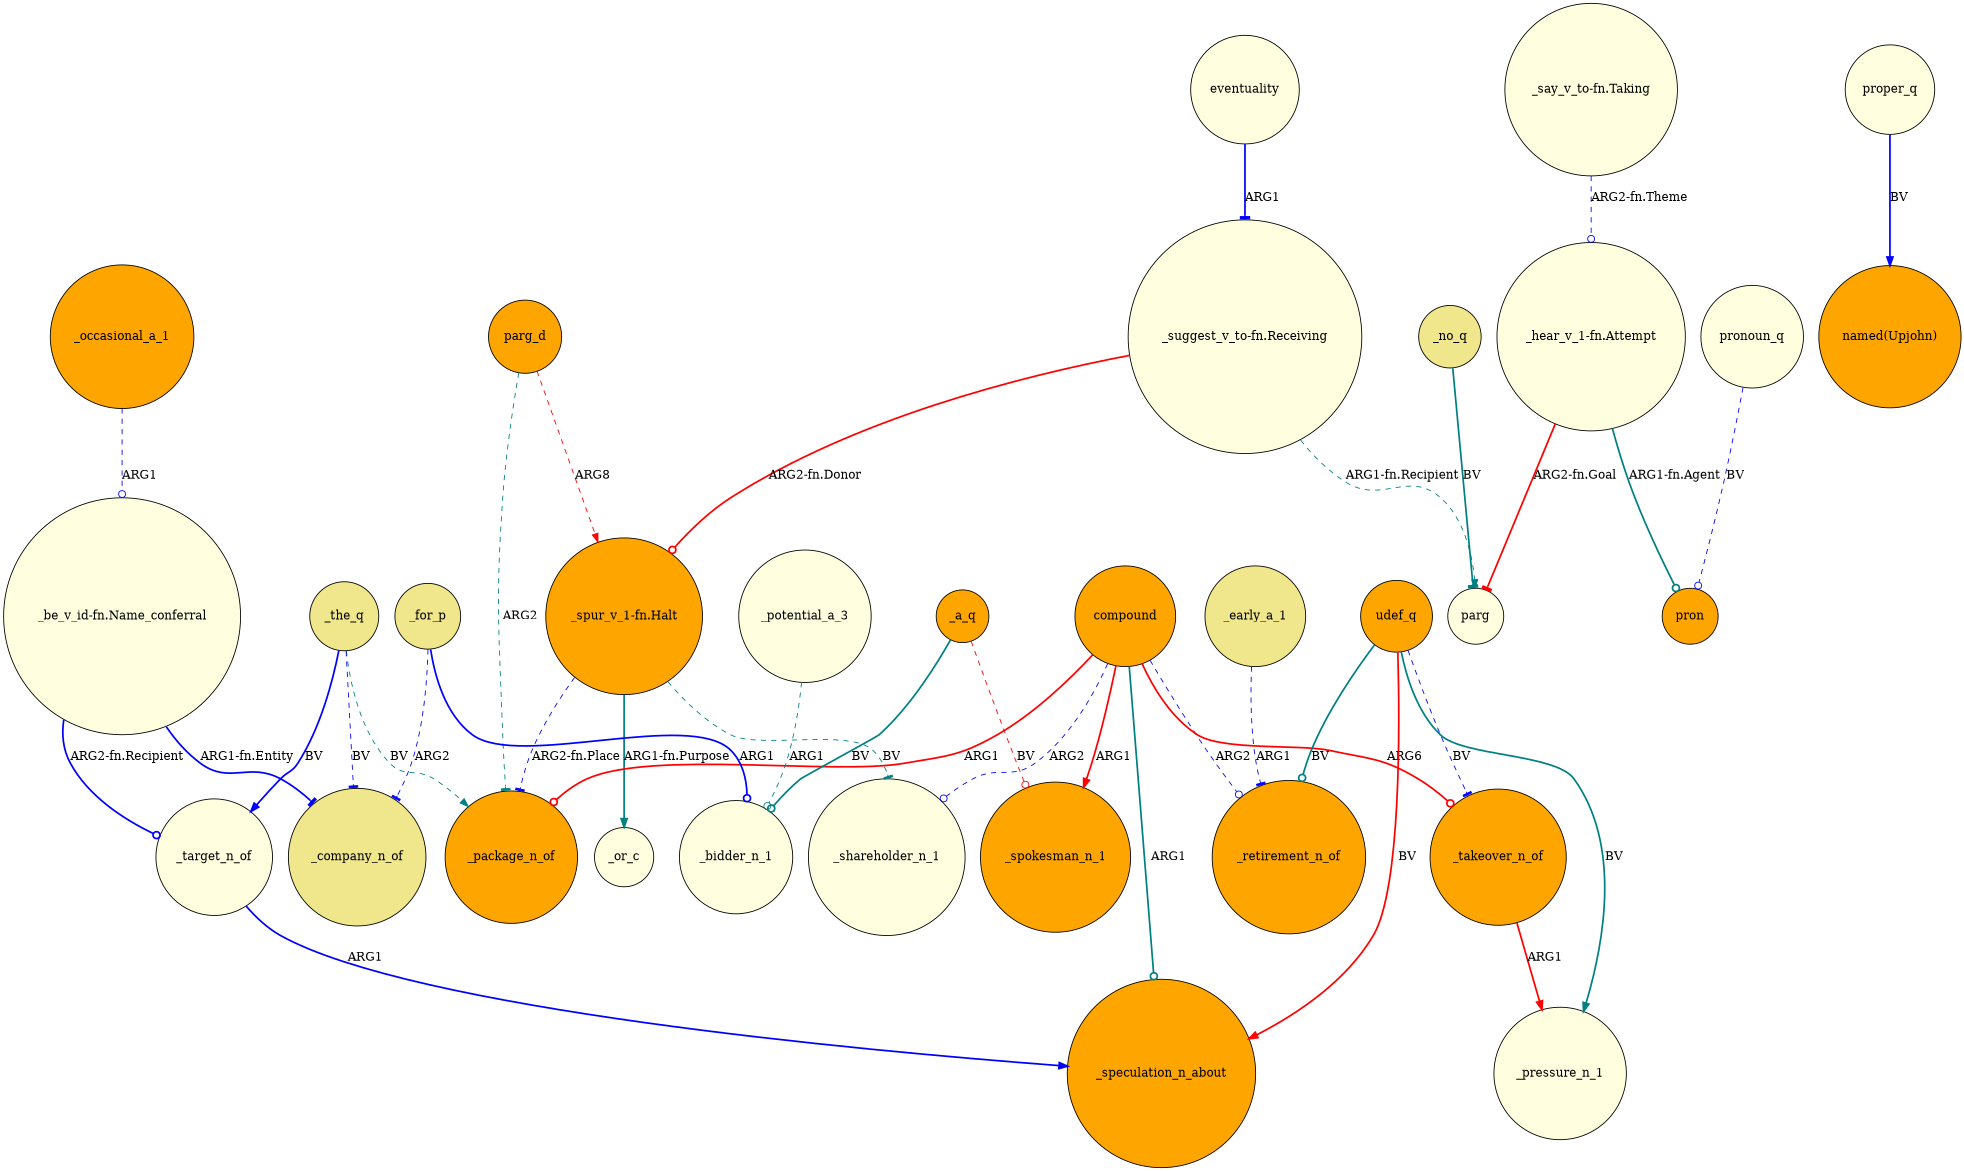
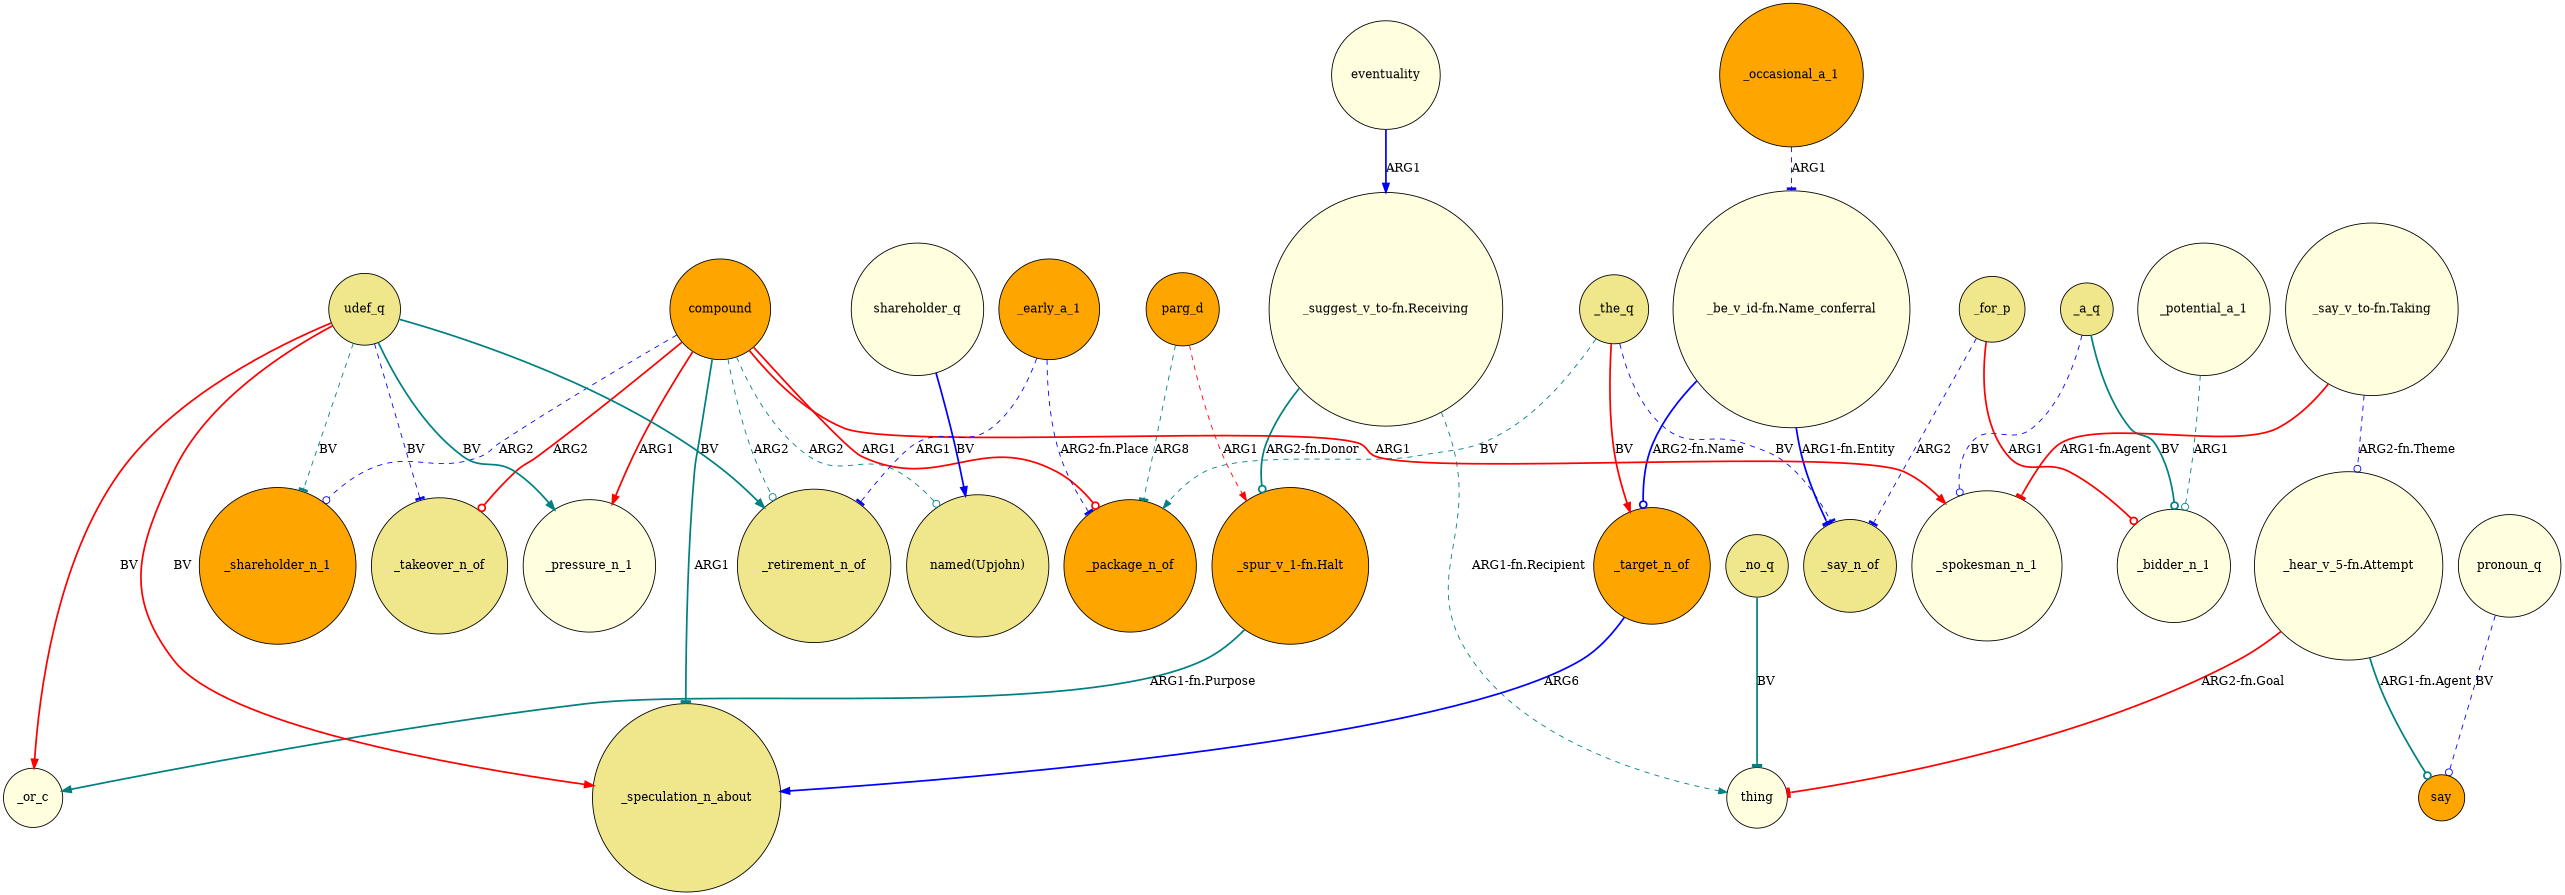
  digraph {
    node [fillcolor=lightyellow shape=circle style=filled]
    edge [arrowhead=odot color=blue style=bold]
    eventuality
    "_suggest_v_to-fn.Receiving"
    "_spur_v_1-fn.Halt" [fillcolor=orange]
-   thing [label=parg]
+   thing
    _package_n_of [fillcolor=orange]
    _or_c
    _the_q [fillcolor=khaki]
-   _company_n_of [fillcolor=khaki]
-   _target_n_of
-   _speculation_n_about [fillcolor=orange]
+   _company_n_of [fillcolor=khaki label=_say_n_of]
+   _target_n_of [fillcolor=orange]
+   _speculation_n_about [fillcolor=khaki]
    "_be_v_id-fn.Name_conferral"
    compound [fillcolor=orange]
-   _spokesman_n_1 [fillcolor=orange]
-   _shareholder_n_1
+   _spokesman_n_1
+   _shareholder_n_1 [fillcolor=orange]
    _pressure_n_1
-   _retirement_n_of [fillcolor=orange]
-   "named(Upjohn)" [fillcolor=orange]
-   _takeover_n_of [fillcolor=orange]
-   udef_q [fillcolor=orange]
-   _a_q [fillcolor=orange]
+   _retirement_n_of [fillcolor=khaki]
+   "named(Upjohn)" [fillcolor=khaki]
+   _takeover_n_of [fillcolor=khaki]
+   udef_q [fillcolor=khaki]
+   _a_q [fillcolor=khaki]
    _bidder_n_1
    "_say_v_to-fn.Taking"
-   "_hear_v_1-fn.Attempt"
-   pron [fillcolor=orange]
+   "_hear_v_1-fn.Attempt" [label="_hear_v_5-fn.Attempt"]
+   pron [fillcolor=orange label=say]
    _no_q [fillcolor=khaki]
    parg_d [fillcolor=orange]
-   proper_q
+   proper_q [label=shareholder_q]
    pronoun_q
-   _potential_a_1 [label=_potential_a_3]
+   _potential_a_1
    _for_p [fillcolor=khaki]
    _occasional_a_1 [fillcolor=orange]
-   _early_a_1 [fillcolor=khaki]
-   eventuality -> "_suggest_v_to-fn.Receiving" [arrowhead=tee label=ARG1]
-   "_suggest_v_to-fn.Receiving" -> "_spur_v_1-fn.Halt" [color=red label="ARG2-fn.Donor"]
+   _early_a_1 [fillcolor=orange]
+   eventuality -> "_suggest_v_to-fn.Receiving" [arrowhead=normal label=ARG1]
+   "_suggest_v_to-fn.Receiving" -> "_spur_v_1-fn.Halt" [color=teal label="ARG2-fn.Donor"]
    "_suggest_v_to-fn.Receiving" -> thing [arrowhead=normal color=teal label="ARG1-fn.Recipient" style=dashed]
-   "_spur_v_1-fn.Halt" -> _package_n_of [arrowhead=tee label="ARG2-fn.Place" style=dashed]
+   _early_a_1 -> _package_n_of [arrowhead=tee label="ARG2-fn.Place" style=dashed]
    "_spur_v_1-fn.Halt" -> _or_c [arrowhead=normal color=teal label="ARG1-fn.Purpose"]
    _the_q -> _package_n_of [arrowhead=normal color=teal label=BV style=dashed]
    _the_q -> _company_n_of [arrowhead=tee label=BV style=dashed]
-   _the_q -> _target_n_of [arrowhead=normal label=BV]
-   _target_n_of -> _speculation_n_about [arrowhead=normal label=ARG1]
+   _the_q -> _target_n_of [arrowhead=normal color=red label=BV]
+   _target_n_of -> _speculation_n_about [arrowhead=normal label=ARG6]
    "_be_v_id-fn.Name_conferral" -> _company_n_of [arrowhead=tee label="ARG1-fn.Entity"]
-   "_be_v_id-fn.Name_conferral" -> _target_n_of [label="ARG2-fn.Recipient"]
+   "_be_v_id-fn.Name_conferral" -> _target_n_of [label="ARG2-fn.Name"]
    compound -> _package_n_of [color=red label=ARG1]
-   compound -> _speculation_n_about [color=teal label=ARG1]
+   compound -> _speculation_n_about [arrowhead=tee color=teal label=ARG1]
    compound -> _spokesman_n_1 [arrowhead=normal color=red label=ARG1]
    compound -> _shareholder_n_1 [label=ARG2 style=dashed]
-   _takeover_n_of -> _pressure_n_1 [arrowhead=normal color=red label=ARG1]
-   compound -> _retirement_n_of [label=ARG2 style=dashed]
-   compound -> _takeover_n_of [color=red label=ARG6]
+   compound -> _pressure_n_1 [arrowhead=normal color=red label=ARG1]
+   compound -> _retirement_n_of [color=teal label=ARG2 style=dashed]
+   compound -> "named(Upjohn)" [color=teal label=ARG2 style=dashed]
+   compound -> _takeover_n_of [color=red label=ARG2]
+   udef_q -> _or_c [arrowhead=normal color=red label=BV]
    udef_q -> _speculation_n_about [arrowhead=normal color=red label=BV]
-   "_spur_v_1-fn.Halt" -> _shareholder_n_1 [arrowhead=tee color=teal label=BV style=dashed]
+   udef_q -> _shareholder_n_1 [arrowhead=tee color=teal label=BV style=dashed]
    udef_q -> _pressure_n_1 [arrowhead=normal color=teal label=BV]
-   udef_q -> _retirement_n_of [color=teal label=BV]
+   udef_q -> _retirement_n_of [arrowhead=normal color=teal label=BV]
    udef_q -> _takeover_n_of [arrowhead=tee label=BV style=dashed]
-   _a_q -> _spokesman_n_1 [color=red label=BV style=dashed]
+   _a_q -> _spokesman_n_1 [label=BV style=dashed]
    _a_q -> _bidder_n_1 [color=teal label=BV]
+   "_say_v_to-fn.Taking" -> _spokesman_n_1 [arrowhead=tee color=red label="ARG1-fn.Agent"]
    "_say_v_to-fn.Taking" -> "_hear_v_1-fn.Attempt" [label="ARG2-fn.Theme" style=dashed]
    "_hear_v_1-fn.Attempt" -> thing [arrowhead=tee color=red label="ARG2-fn.Goal"]
    "_hear_v_1-fn.Attempt" -> pron [color=teal label="ARG1-fn.Agent"]
    _no_q -> thing [arrowhead=tee color=teal label=BV]
-   parg_d -> "_spur_v_1-fn.Halt" [arrowhead=normal color=red label=ARG8 style=dashed]
-   parg_d -> _package_n_of [arrowhead=tee color=teal label=ARG2 style=dashed]
+   parg_d -> "_spur_v_1-fn.Halt" [arrowhead=normal color=red label=ARG1 style=dashed]
+   parg_d -> _package_n_of [arrowhead=tee color=teal label=ARG8 style=dashed]
    proper_q -> "named(Upjohn)" [arrowhead=normal label=BV]
    pronoun_q -> pron [label=BV style=dashed]
    _potential_a_1 -> _bidder_n_1 [color=teal label=ARG1 style=dashed]
    _for_p -> _company_n_of [arrowhead=tee label=ARG2 style=dashed]
-   _for_p -> _bidder_n_1 [label=ARG1]
-   _occasional_a_1 -> "_be_v_id-fn.Name_conferral" [label=ARG1 style=dashed]
+   _for_p -> _bidder_n_1 [color=red label=ARG1]
+   _occasional_a_1 -> "_be_v_id-fn.Name_conferral" [arrowhead=tee label=ARG1 style=dashed]
    _early_a_1 -> _retirement_n_of [arrowhead=tee label=ARG1 style=dashed]
  }
